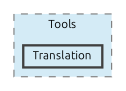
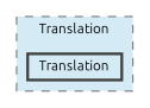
  digraph {
    compound=true
    fontname=Ubuntu
    n1 [color=grey25 fillcolor="#d4ebf6" fontname=Ubuntu fontsize=10 height=0.2 label=Translation shape=box style="filled,bold" width=0.4]
    subgraph cluster_1 {
      bgcolor="#d4ebf6"
      fontsize=10
-     label=Tools
+     label=Translation
      pencolor=grey50
      style="filled,dashed"
      n1
    }
  }
